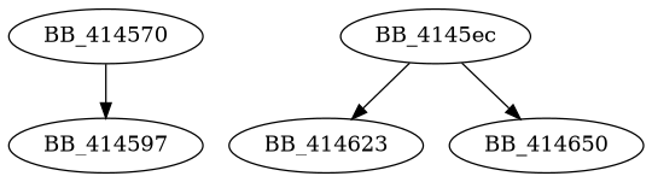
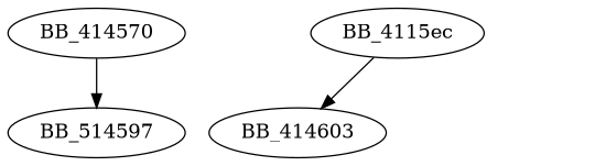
  digraph {
    BB_414570
-   BB_414597
-   BB_4145ec
-   BB_414603 [label=BB_414623]
-   BB_414650
+   BB_414597 [label=BB_514597]
+   BB_4145ec [label=BB_4115ec]
+   BB_414603
    BB_414570 -> BB_414597
    BB_4145ec -> BB_414603
-   BB_4145ec -> BB_414650
  }
